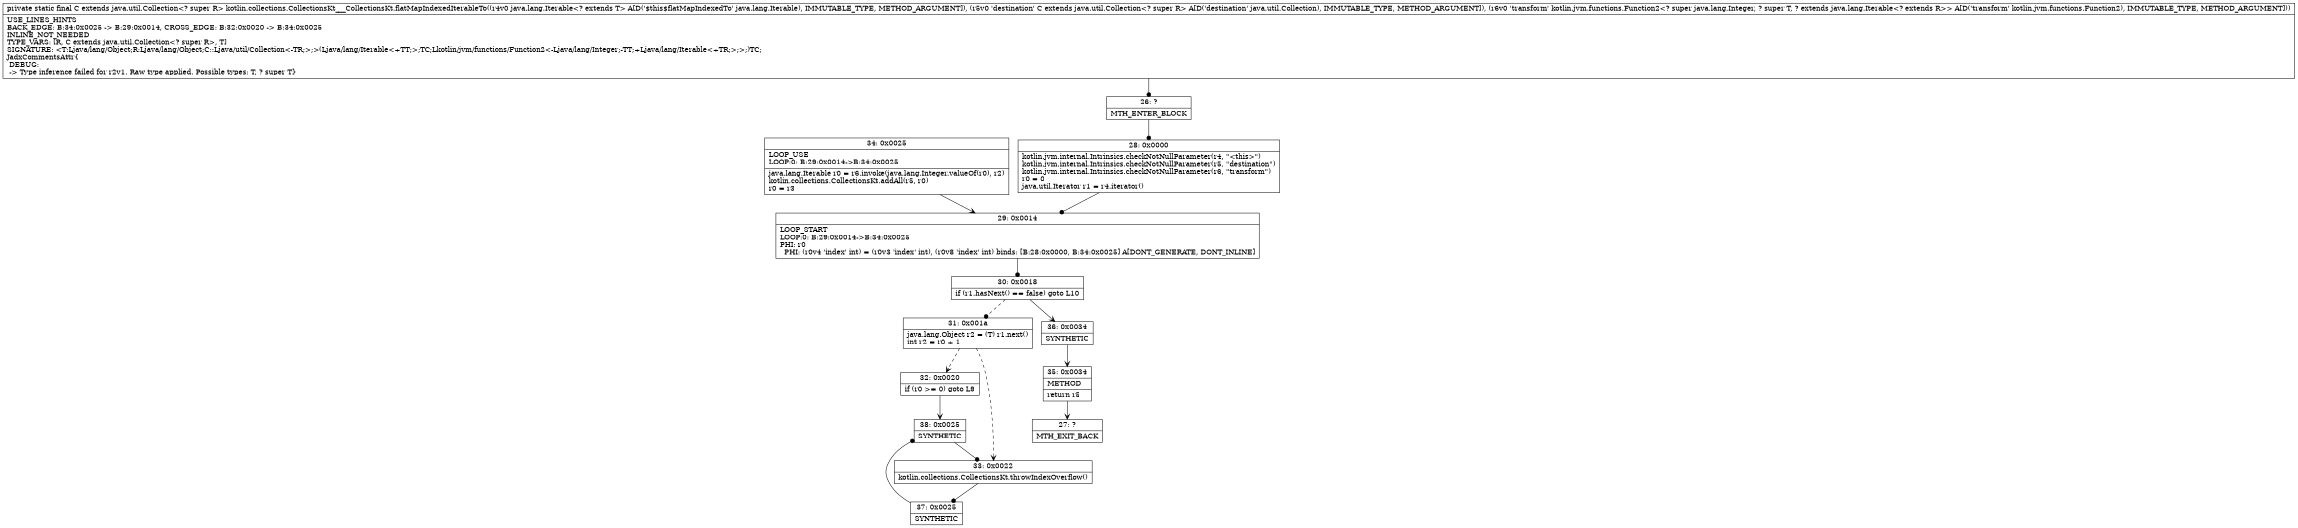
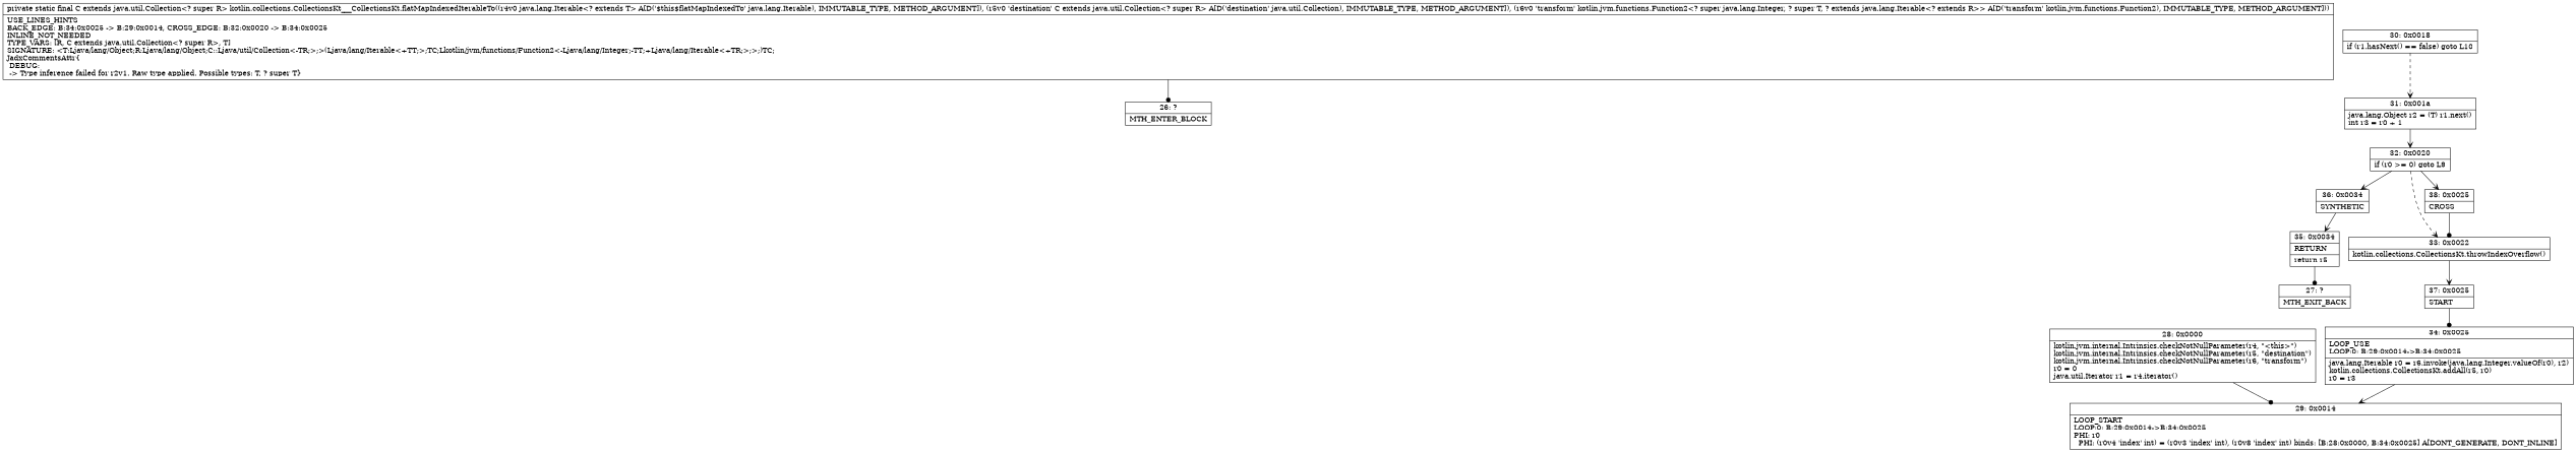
  digraph {
    node [shape=record]
    edge [arrowhead=dot]
    n1 [label="{26\:\ ?|MTH_ENTER_BLOCK\l}"]
    n2 [label="{28\:\ 0x0000|kotlin.jvm.internal.Intrinsics.checkNotNullParameter(r4, \"\<this\>\")\lkotlin.jvm.internal.Intrinsics.checkNotNullParameter(r5, \"destination\")\lkotlin.jvm.internal.Intrinsics.checkNotNullParameter(r6, \"transform\")\lr0 = 0\ljava.util.Iterator r1 = r4.iterator()\l}"]
    n3 [label="{29\:\ 0x0014|LOOP_START\lLOOP:0: B:29:0x0014\-\>B:34:0x0025\lPHI: r0 \l  PHI: (r0v4 'index' int) = (r0v3 'index' int), (r0v8 'index' int) binds: [B:28:0x0000, B:34:0x0025] A[DONT_GENERATE, DONT_INLINE]\l}"]
    n4 [label="{30\:\ 0x0018|if (r1.hasNext() == false) goto L10\l}"]
-   n5 [label="{31\:\ 0x001a|java.lang.Object r2 = (T) r1.next()\lint r2 = r0 + 1\l}"]
+   n5 [label="{31\:\ 0x001a|java.lang.Object r2 = (T) r1.next()\lint r3 = r0 + 1\l}"]
    n6 [label="{36\:\ 0x0034|SYNTHETIC\l}"]
    n7 [label="{32\:\ 0x0020|if (r0 \>= 0) goto L9\l}"]
-   n8 [label="{35\:\ 0x0034|METHOD\l|return r5\l}"]
+   n8 [label="{35\:\ 0x0034|RETURN\l|return r5\l}"]
    n9 [label="{33\:\ 0x0022|kotlin.collections.CollectionsKt.throwIndexOverflow()\l}"]
-   n10 [label="{38\:\ 0x0025|SYNTHETIC\l}"]
-   n11 [label="{37\:\ 0x0025|SYNTHETIC\l}"]
+   n10 [label="{38\:\ 0x0025|CROSS\l}"]
+   n11 [label="{37\:\ 0x0025|START\l}"]
    n12 [label="{34\:\ 0x0025|LOOP_USE\lLOOP:0: B:29:0x0014\-\>B:34:0x0025\l|java.lang.Iterable r0 = r6.invoke(java.lang.Integer.valueOf(r0), r2)\lkotlin.collections.CollectionsKt.addAll(r5, r0)\lr0 = r3\l}"]
    n13 [label="{27\:\ ?|MTH_EXIT_BACK\l}"]
    n14 [label="{private static final C extends java.util.Collection\<? super R\> kotlin.collections.CollectionsKt___CollectionsKt.flatMapIndexedIterableTo((r4v0 java.lang.Iterable\<? extends T\> A[D('$this$flatMapIndexedTo' java.lang.Iterable), IMMUTABLE_TYPE, METHOD_ARGUMENT]), (r5v0 'destination' C extends java.util.Collection\<? super R\> A[D('destination' java.util.Collection), IMMUTABLE_TYPE, METHOD_ARGUMENT]), (r6v0 'transform' kotlin.jvm.functions.Function2\<? super java.lang.Integer, ? super T, ? extends java.lang.Iterable\<? extends R\>\> A[D('transform' kotlin.jvm.functions.Function2), IMMUTABLE_TYPE, METHOD_ARGUMENT]))  | USE_LINES_HINTS\lBACK_EDGE: B:34:0x0025 \-\> B:29:0x0014, CROSS_EDGE: B:32:0x0020 \-\> B:34:0x0025\lINLINE_NOT_NEEDED\lTYPE_VARS: [R, C extends java.util.Collection\<? super R\>, T]\lSIGNATURE: \<T:Ljava\/lang\/Object;R:Ljava\/lang\/Object;C::Ljava\/util\/Collection\<\-TR;\>;\>(Ljava\/lang\/Iterable\<+TT;\>;TC;Lkotlin\/jvm\/functions\/Function2\<\-Ljava\/lang\/Integer;\-TT;+Ljava\/lang\/Iterable\<+TR;\>;\>;)TC;\lJadxCommentsAttr\{\l DEBUG: \l \-\> Type inference failed for r2v1. Raw type applied. Possible types: T, ? super T\}\l}"]
-   n1 -> n2
    n2 -> n3
-   n3 -> n4
-   n4 -> n5 [style=dashed]
-   n4 -> n6 [arrowhead=vee]
-   n5 -> n7 [arrowhead=vee style=dashed]
+   n4 -> n5 [arrowhead=vee style=dashed]
+   n7 -> n6 [arrowhead=vee]
+   n5 -> n7 [arrowhead=vee]
    n6 -> n8 [arrowhead=vee]
-   n5 -> n9 [arrowhead=vee style=dashed]
+   n7 -> n9 [arrowhead=vee style=dashed]
    n7 -> n10 [arrowhead=vee]
-   n8 -> n13 [arrowhead=vee]
-   n9 -> n11
+   n8 -> n13
+   n9 -> n11 [arrowhead=vee]
    n10 -> n9
-   n11 -> n10
+   n11 -> n12
    n12 -> n3 [arrowhead=vee]
    n14 -> n1
  }
